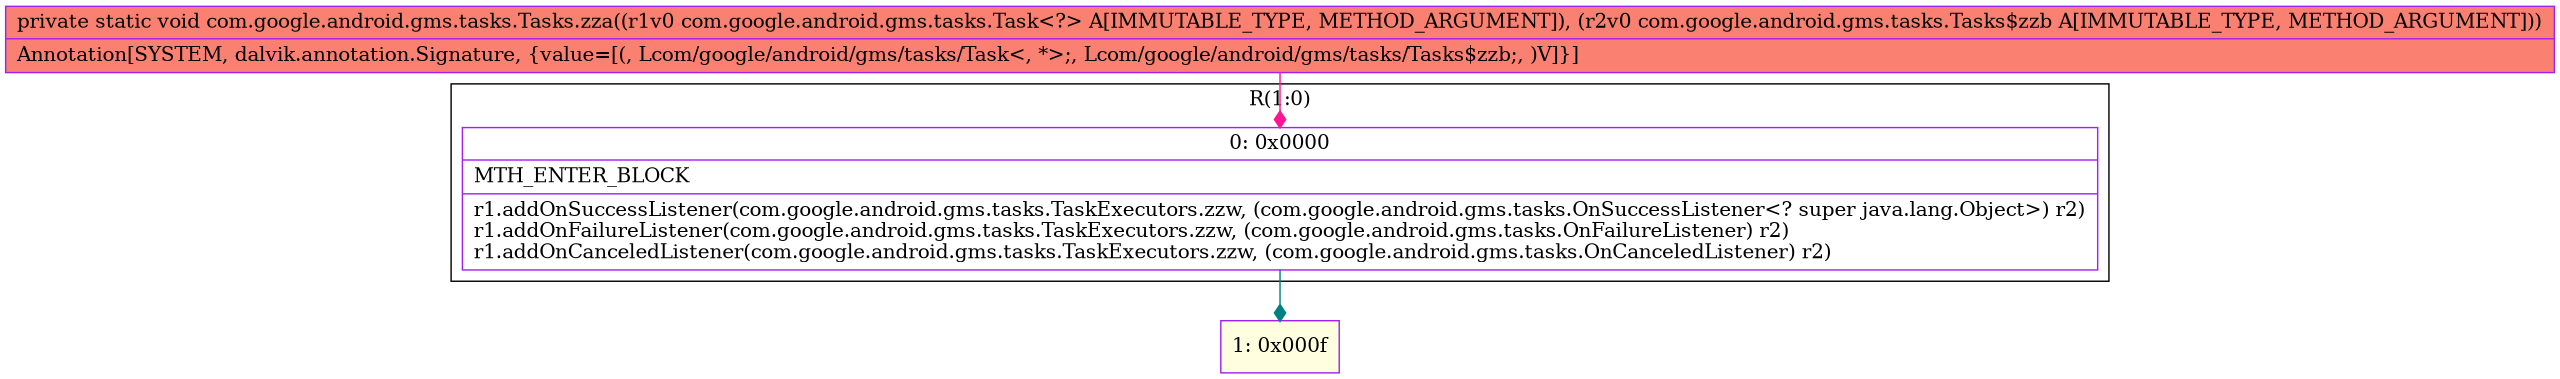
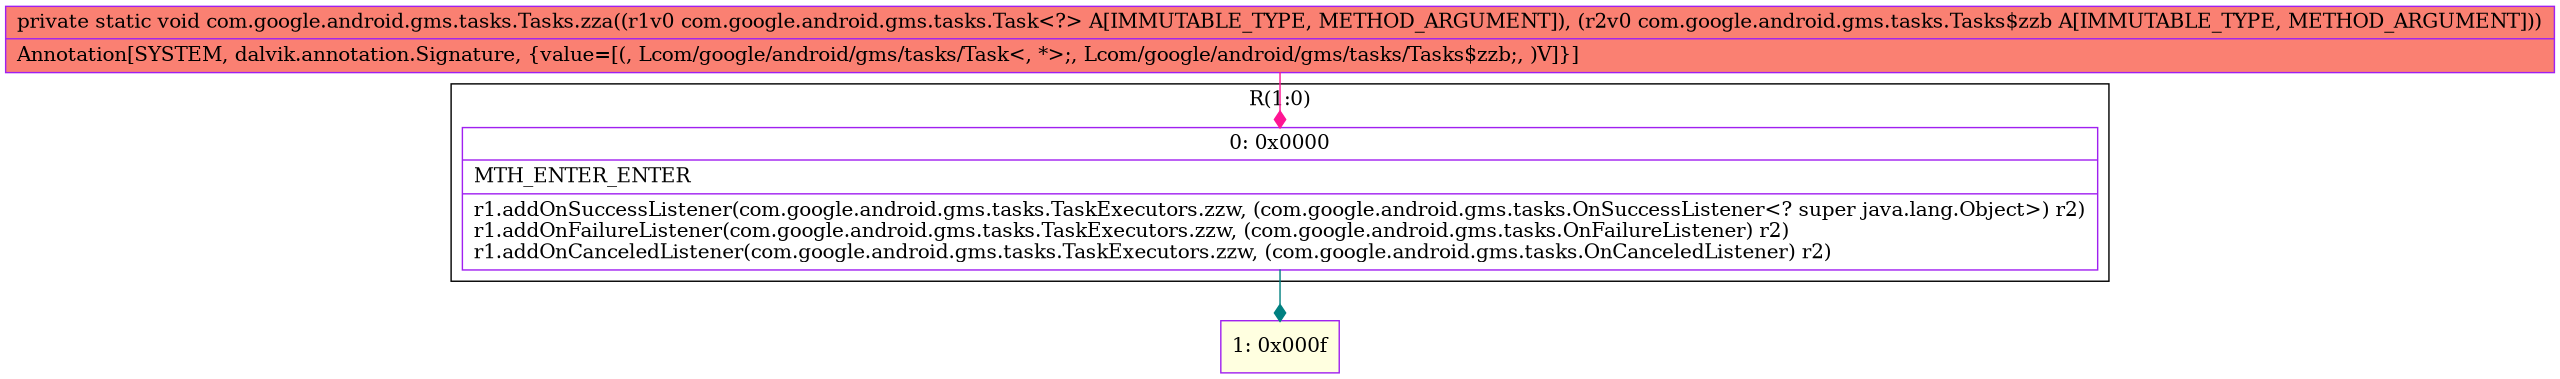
  digraph {
    node [color=purple shape=record style=filled]
    edge [arrowhead=diamond]
-   n1 [label="{0\:\ 0x0000|MTH_ENTER_BLOCK\l|r1.addOnSuccessListener(com.google.android.gms.tasks.TaskExecutors.zzw, (com.google.android.gms.tasks.OnSuccessListener\<? super java.lang.Object\>) r2)\lr1.addOnFailureListener(com.google.android.gms.tasks.TaskExecutors.zzw, (com.google.android.gms.tasks.OnFailureListener) r2)\lr1.addOnCanceledListener(com.google.android.gms.tasks.TaskExecutors.zzw, (com.google.android.gms.tasks.OnCanceledListener) r2)\l}" fillcolor=white]
+   n1 [label="{0\:\ 0x0000|MTH_ENTER_ENTER\l|r1.addOnSuccessListener(com.google.android.gms.tasks.TaskExecutors.zzw, (com.google.android.gms.tasks.OnSuccessListener\<? super java.lang.Object\>) r2)\lr1.addOnFailureListener(com.google.android.gms.tasks.TaskExecutors.zzw, (com.google.android.gms.tasks.OnFailureListener) r2)\lr1.addOnCanceledListener(com.google.android.gms.tasks.TaskExecutors.zzw, (com.google.android.gms.tasks.OnCanceledListener) r2)\l}" fillcolor=white]
    n2 [label="{1\:\ 0x000f}" fillcolor=lightyellow]
    n3 [label="{private static void com.google.android.gms.tasks.Tasks.zza((r1v0 com.google.android.gms.tasks.Task\<?\> A[IMMUTABLE_TYPE, METHOD_ARGUMENT]), (r2v0 com.google.android.gms.tasks.Tasks$zzb A[IMMUTABLE_TYPE, METHOD_ARGUMENT]))  | Annotation[SYSTEM, dalvik.annotation.Signature, \{value=[(, Lcom\/google\/android\/gms\/tasks\/Task\<, *\>;, Lcom\/google\/android\/gms\/tasks\/Tasks$zzb;, )V]\}]\l}" fillcolor=salmon]
    subgraph cluster_1 {
      label="R(1:0)"
      n1
    }
    n1 -> n2 [color=teal]
    n3 -> n1 [color=deeppink]
  }
